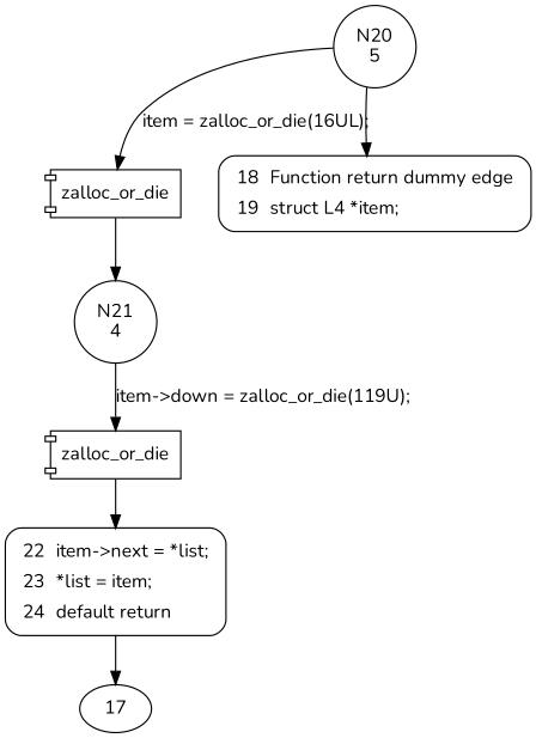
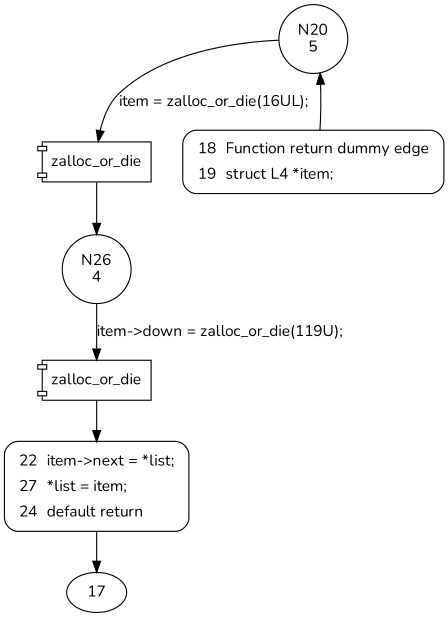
  digraph {
    fontname=Nunito
    node [fontname=Nunito shape=circle]
    edge [fontname=Nunito]
    n1 [label="N20\n5"]
    n2 [label=zalloc_or_die shape=component]
-   n3 [label="N21\n4"]
+   n3 [label="N26\n4"]
    n4 [label=zalloc_or_die shape=component]
-   n5 [fillcolor=white label=<<table border="0" cellborder="0" cellpadding="3" bgcolor="white"><tr><td align="right">22</td><td align="left">item-&gt;next = *list;</td></tr><tr><td align="right">23</td><td align="left">*list = item;</td></tr><tr><td align="right">24</td><td align="left">default return</td></tr></table>> penwidth=1 shape=Mrecord style="filled,bold"]
+   n5 [fillcolor=white label=<<table border="0" cellborder="0" cellpadding="3" bgcolor="white"><tr><td align="right">22</td><td align="left">item-&gt;next = *list;</td></tr><tr><td align="right">27</td><td align="left">*list = item;</td></tr><tr><td align="right">24</td><td align="left">default return</td></tr></table>> penwidth=1 shape=Mrecord style="filled,bold"]
    17 [shape=""]
    n7 [fillcolor=white label=<<table border="0" cellborder="0" cellpadding="3" bgcolor="white"><tr><td align="right">18</td><td align="left">Function return dummy edge</td></tr><tr><td align="right">19</td><td align="left">struct L4 *item;</td></tr></table>> penwidth=1 shape=Mrecord style="filled,bold"]
    n1 -> n2 [label="item = zalloc_or_die(16UL);"]
    n2 -> n3
    n3 -> n4 [label="item->down = zalloc_or_die(119U);"]
    n4 -> n5
    n5 -> 17
-   n1 -> n7
+   n7 -> n1
  }
